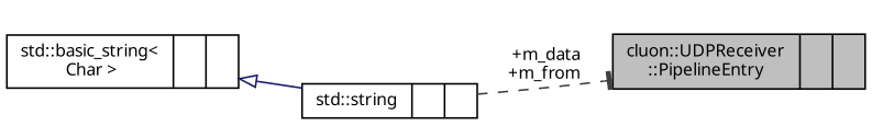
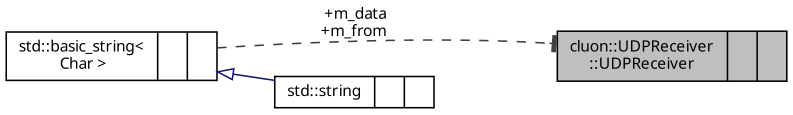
  digraph {
    fontname="Noto Sans"
    rankdir=LR
    node [color=black fillcolor=white fontname="Noto Sans" fontsize=10 shape=record style=filled]
    edge [fontname="Noto Sans" fontsize=10 labelfontname=Helvetica labelfontsize=10]
-   n1 [fillcolor=grey75 fontcolor=black height=0.2 label="{cluon::UDPReceiver\l::PipelineEntry\n||}" width=0.4]
+   n1 [fillcolor=grey75 fontcolor=black height=0.2 label="{cluon::UDPReceiver\l::UDPReceiver\n||}" width=0.4]
    n2 [height=0.2 label="{std::string\n||}" width=0.4]
    n3 [height=0.2 label="{std::basic_string\<\l Char \>\n||}" width=0.4]
-   n2 -> n1 [arrowhead=tee color=grey25 label=" +m_data\n+m_from" style=dashed]
+   n3 -> n1 [arrowhead=tee color=grey25 label=" +m_data\n+m_from" style=dashed]
    n3 -> n2 [arrowtail=onormal color=midnightblue dir=back style=solid]
  }
